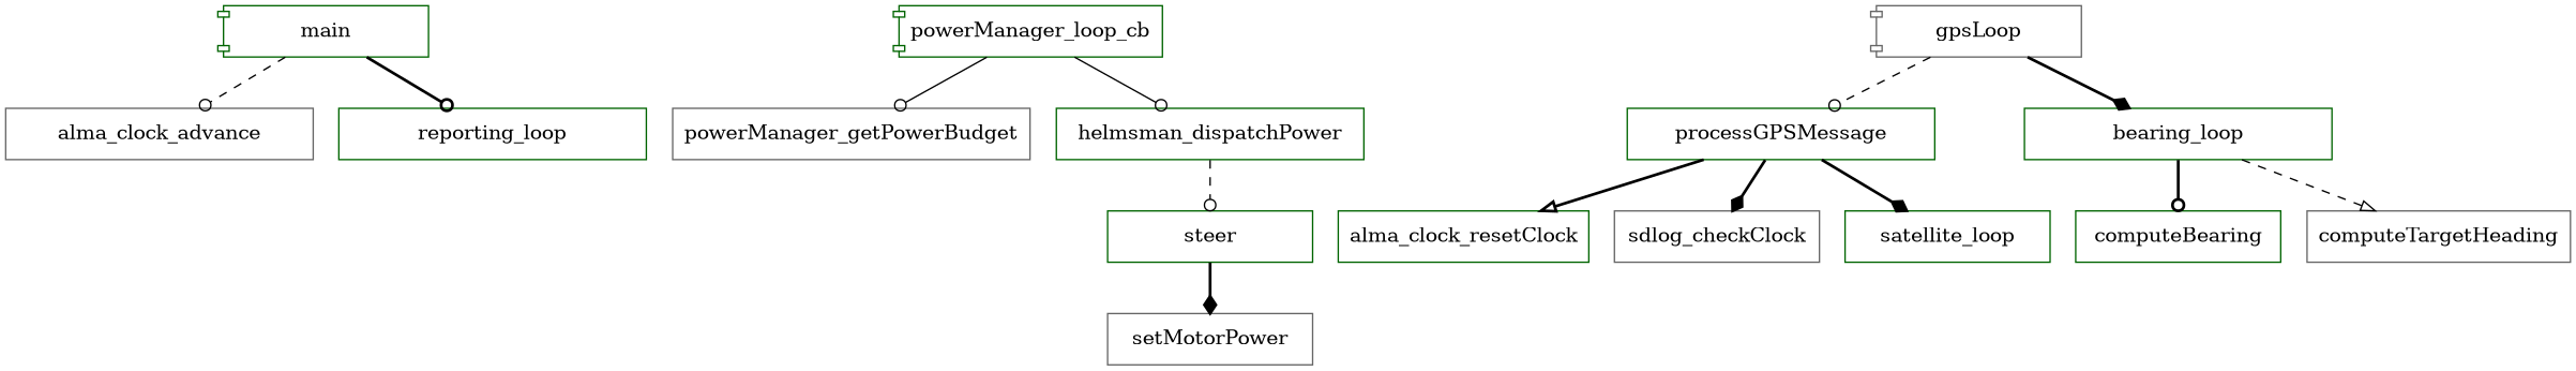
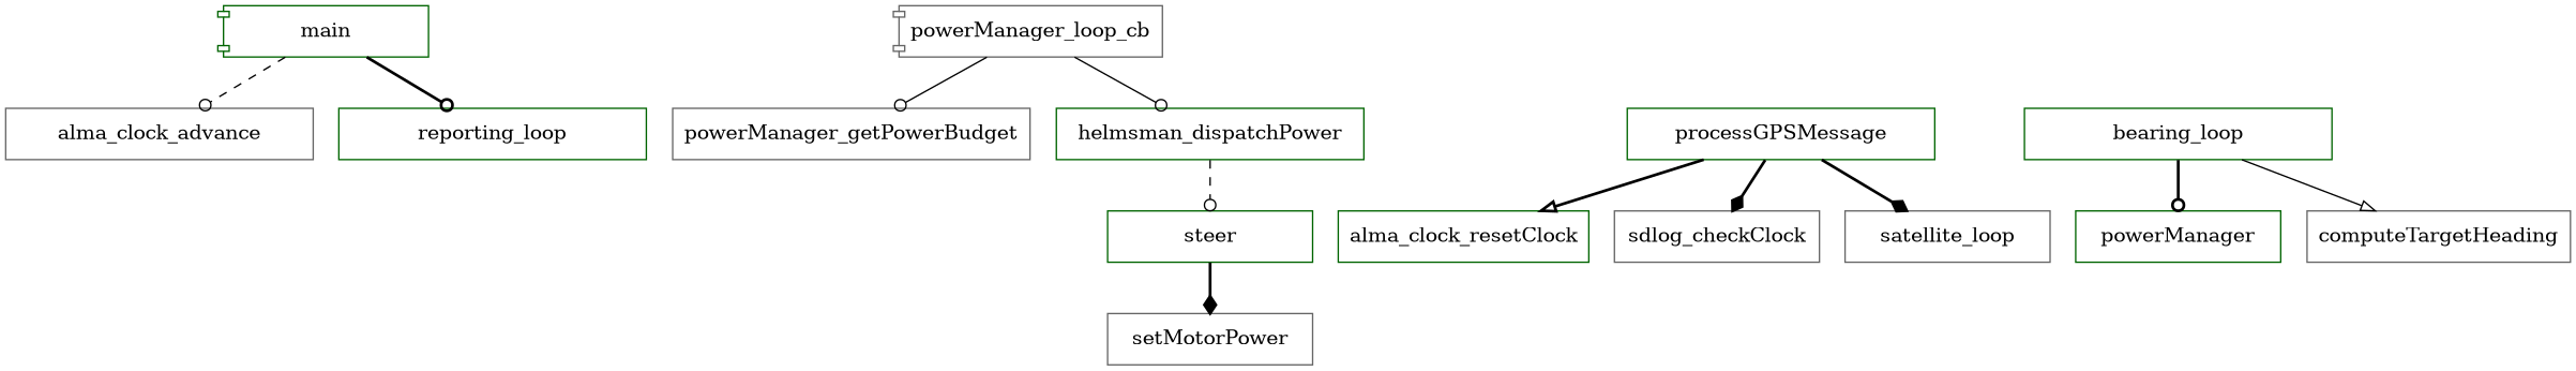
  digraph {
    rankdir=TB
    node [color=darkgreen shape=rectangle]
    edge [arrowhead=odot style=bold]
    main [shape=component width=2]
    alma_clock_advance [color=gray40 width=3]
    reporting_loop [width=3]
-   powerManager_loop_cb [shape=component width=2]
+   powerManager_loop_cb [color=gray40 shape=component width=2]
    powerManager_getPowerBudget [color=gray40 width=3]
    helmsman_dispatchPower [width=3]
    steer [width=2]
-   gpsLoop [color=gray40 shape=component width=2]
    processGPSMessage [width=3]
    bearing_loop [width=3]
    alma_clock_resetClock [width=2]
    sdlog_checkClock [color=gray40 width=2]
-   satellite_loop [width=2]
-   computeBearing [width=2]
+   satellite_loop [color=gray40 width=2]
+   computeBearing [width=2 label=powerManager]
    computeTargetHeading [color=gray40 width=2]
    setMotorPower [color=gray40 width=2]
    main -> alma_clock_advance [style=dashed]
    main -> reporting_loop
    powerManager_loop_cb -> powerManager_getPowerBudget [style=solid]
    powerManager_loop_cb -> helmsman_dispatchPower [style=solid]
    helmsman_dispatchPower -> steer [style=dashed]
    steer -> setMotorPower [arrowhead=diamond]
-   gpsLoop -> processGPSMessage [style=dashed]
-   gpsLoop -> bearing_loop [arrowhead=diamond]
    processGPSMessage -> alma_clock_resetClock [arrowhead=onormal]
    processGPSMessage -> sdlog_checkClock [arrowhead=diamond]
    processGPSMessage -> satellite_loop [arrowhead=diamond]
    bearing_loop -> computeBearing
-   bearing_loop -> computeTargetHeading [arrowhead=onormal style=dashed]
+   bearing_loop -> computeTargetHeading [arrowhead=onormal style=solid]
  }
